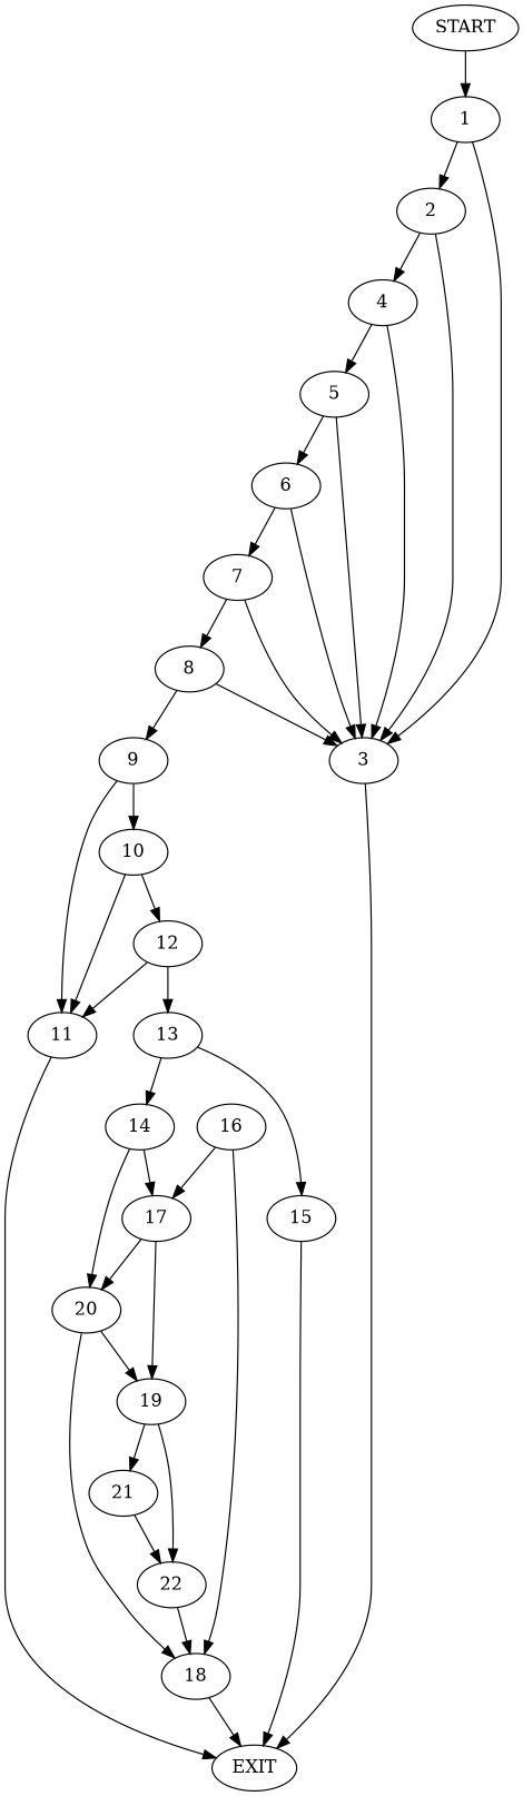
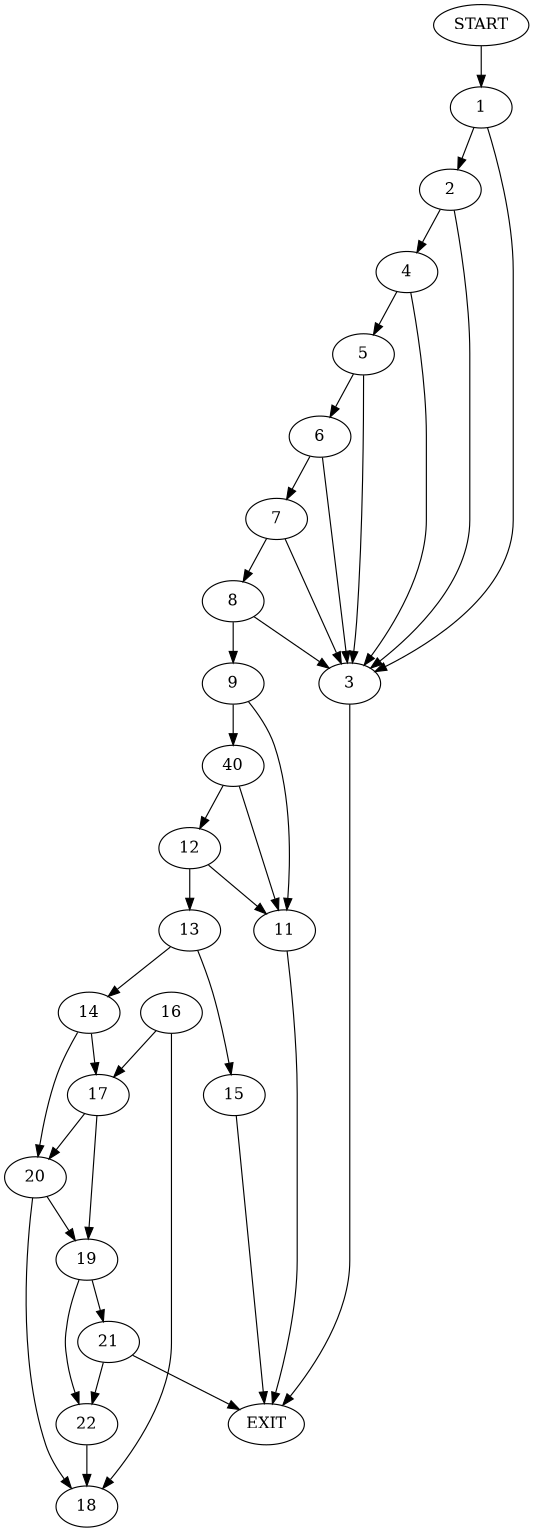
  digraph {
    fontname="DejaVu Serif"
    node [fontname="DejaVu Serif"]
    edge [fontname="DejaVu Serif"]
    n1 [label=START]
    1
    2
    3
    n5 [label=EXIT]
    4
    5
    6
    7
    8
    9
-   10
+   10 [label=40]
    11
    12
    13
    14
    15
    17
    20
    16
    18
    19
    21
    22
    n1 -> 1
    1 -> 2
    1 -> 3
    2 -> 3
    2 -> 4
    3 -> n5
    4 -> 3
    4 -> 5
    5 -> 3
    5 -> 6
    6 -> 3
    6 -> 7
    7 -> 3
    7 -> 8
    8 -> 3
    8 -> 9
    9 -> 10
    9 -> 11
    10 -> 11
    10 -> 12
    11 -> n5
    12 -> 11
    12 -> 13
    13 -> 14
    13 -> 15
    14 -> 17
    14 -> 20
    15 -> n5
    17 -> 20
    17 -> 19
    20 -> 18
    20 -> 19
    16 -> 17
    16 -> 18
-   18 -> n5
+   21 -> n5
    19 -> 21
    19 -> 22
    21 -> 22
    22 -> 18
  }
